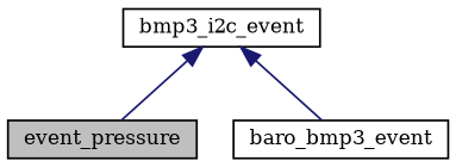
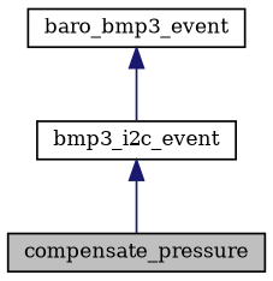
  digraph {
    fontname="DejaVu Serif"
    rankdir=TB
    node [color=black fillcolor=white fontname="DejaVu Serif" fontsize=10 shape=record style=filled]
    edge [color=midnightblue dir=back fontname="DejaVu Serif" fontsize=10 labelfontname=FreeSans labelfontsize=10 style=solid]
-   n1 [fillcolor=grey75 fontcolor=black height=0.2 label=event_pressure width=0.4]
+   n1 [fillcolor=grey75 fontcolor=black height=0.2 label=compensate_pressure width=0.4]
    n2 [height=0.2 label=bmp3_i2c_event width=0.4]
    n3 [height=0.2 label=baro_bmp3_event width=0.4]
    n2 -> n1
-   n2 -> n3
+   n3 -> n2
  }
